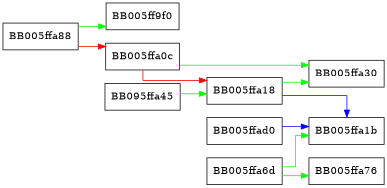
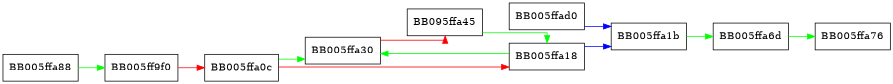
  digraph {
    rankdir=LR
    splines=ortho
    node [shape=box]
    edge [color=green]
    BB005ff9f0
    BB005ffa0c
    BB005ffa88
    BB005ffa30
    BB005ffa18
    n6 [label=BB095ffa45]
    BB005ffa1b
    BB005ffad0
    BB005ffa6d
    BB005ffa76
-   BB005ffa88 -> BB005ffa0c [color=red]
+   BB005ff9f0 -> BB005ffa0c [color=red]
    BB005ffa0c -> BB005ffa30
    BB005ffa0c -> BB005ffa18 [color=red]
    BB005ffa88 -> BB005ff9f0
+   BB005ffa30 -> n6 [color=red]
    BB005ffa18 -> BB005ffa30
    BB005ffa18 -> BB005ffa1b [color=blue]
    n6 -> BB005ffa18
    BB005ffad0 -> BB005ffa1b [color=blue]
-   BB005ffa6d -> BB005ffa1b
+   BB005ffa1b -> BB005ffa6d
    BB005ffa6d -> BB005ffa76
  }
